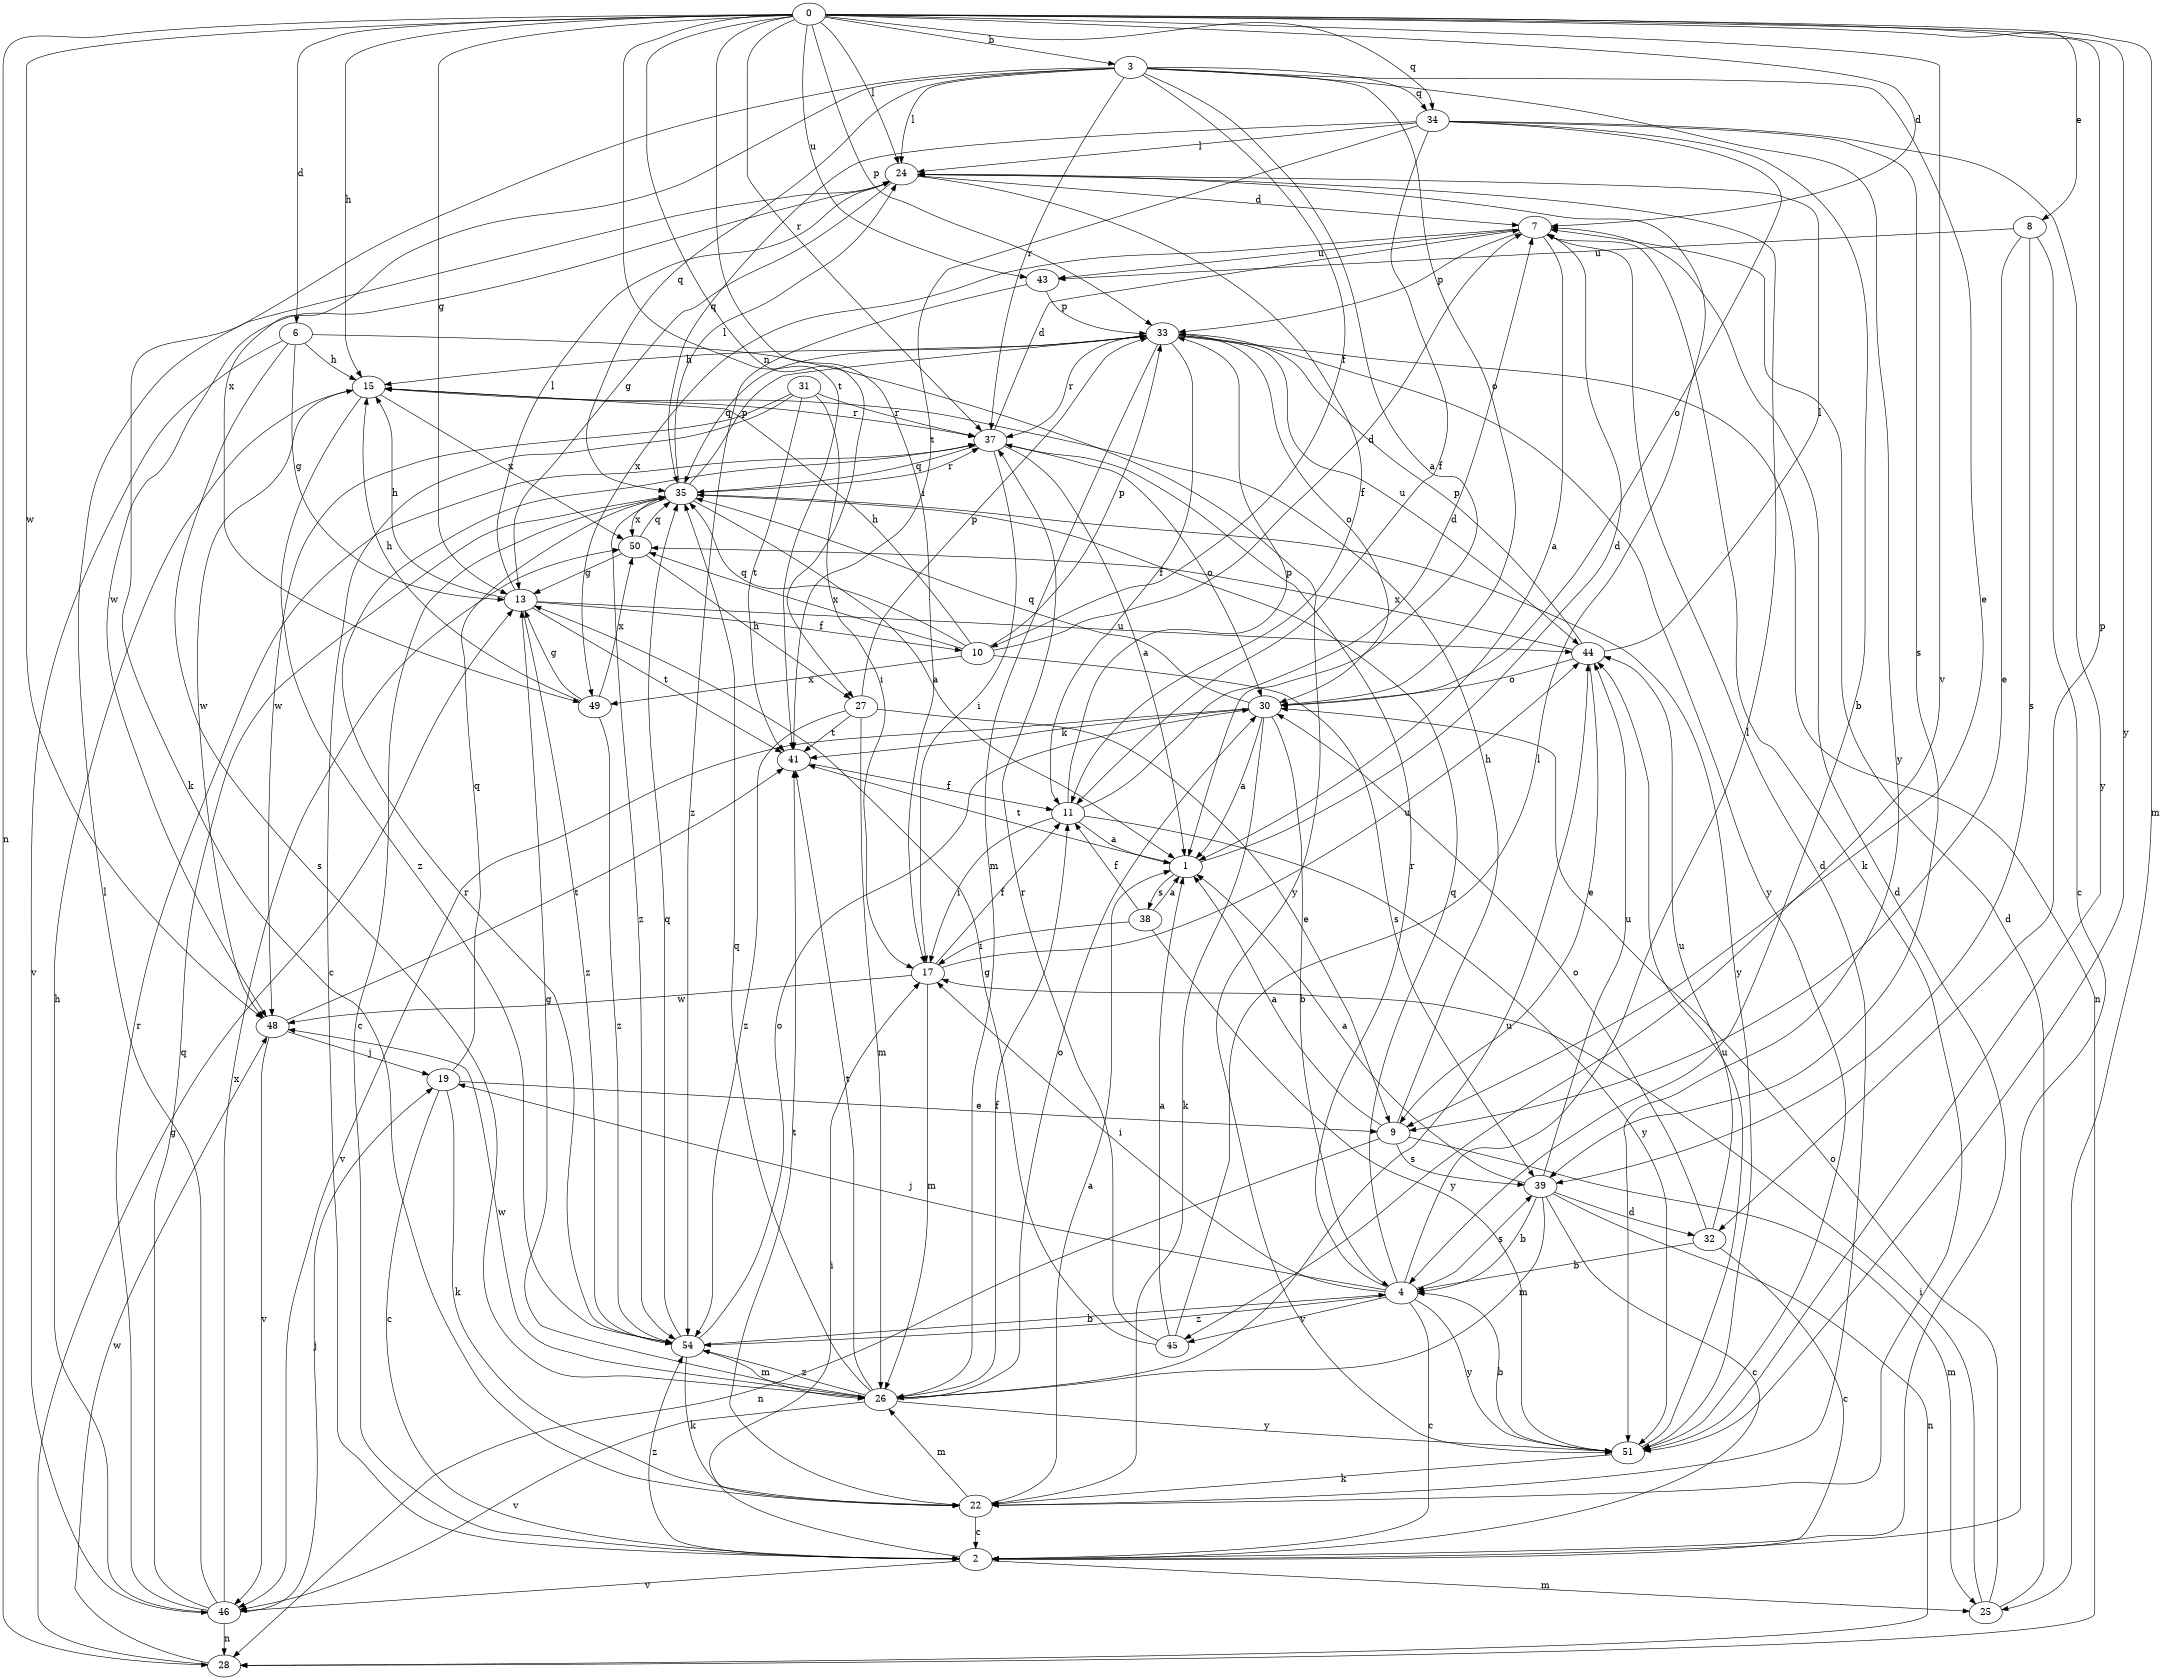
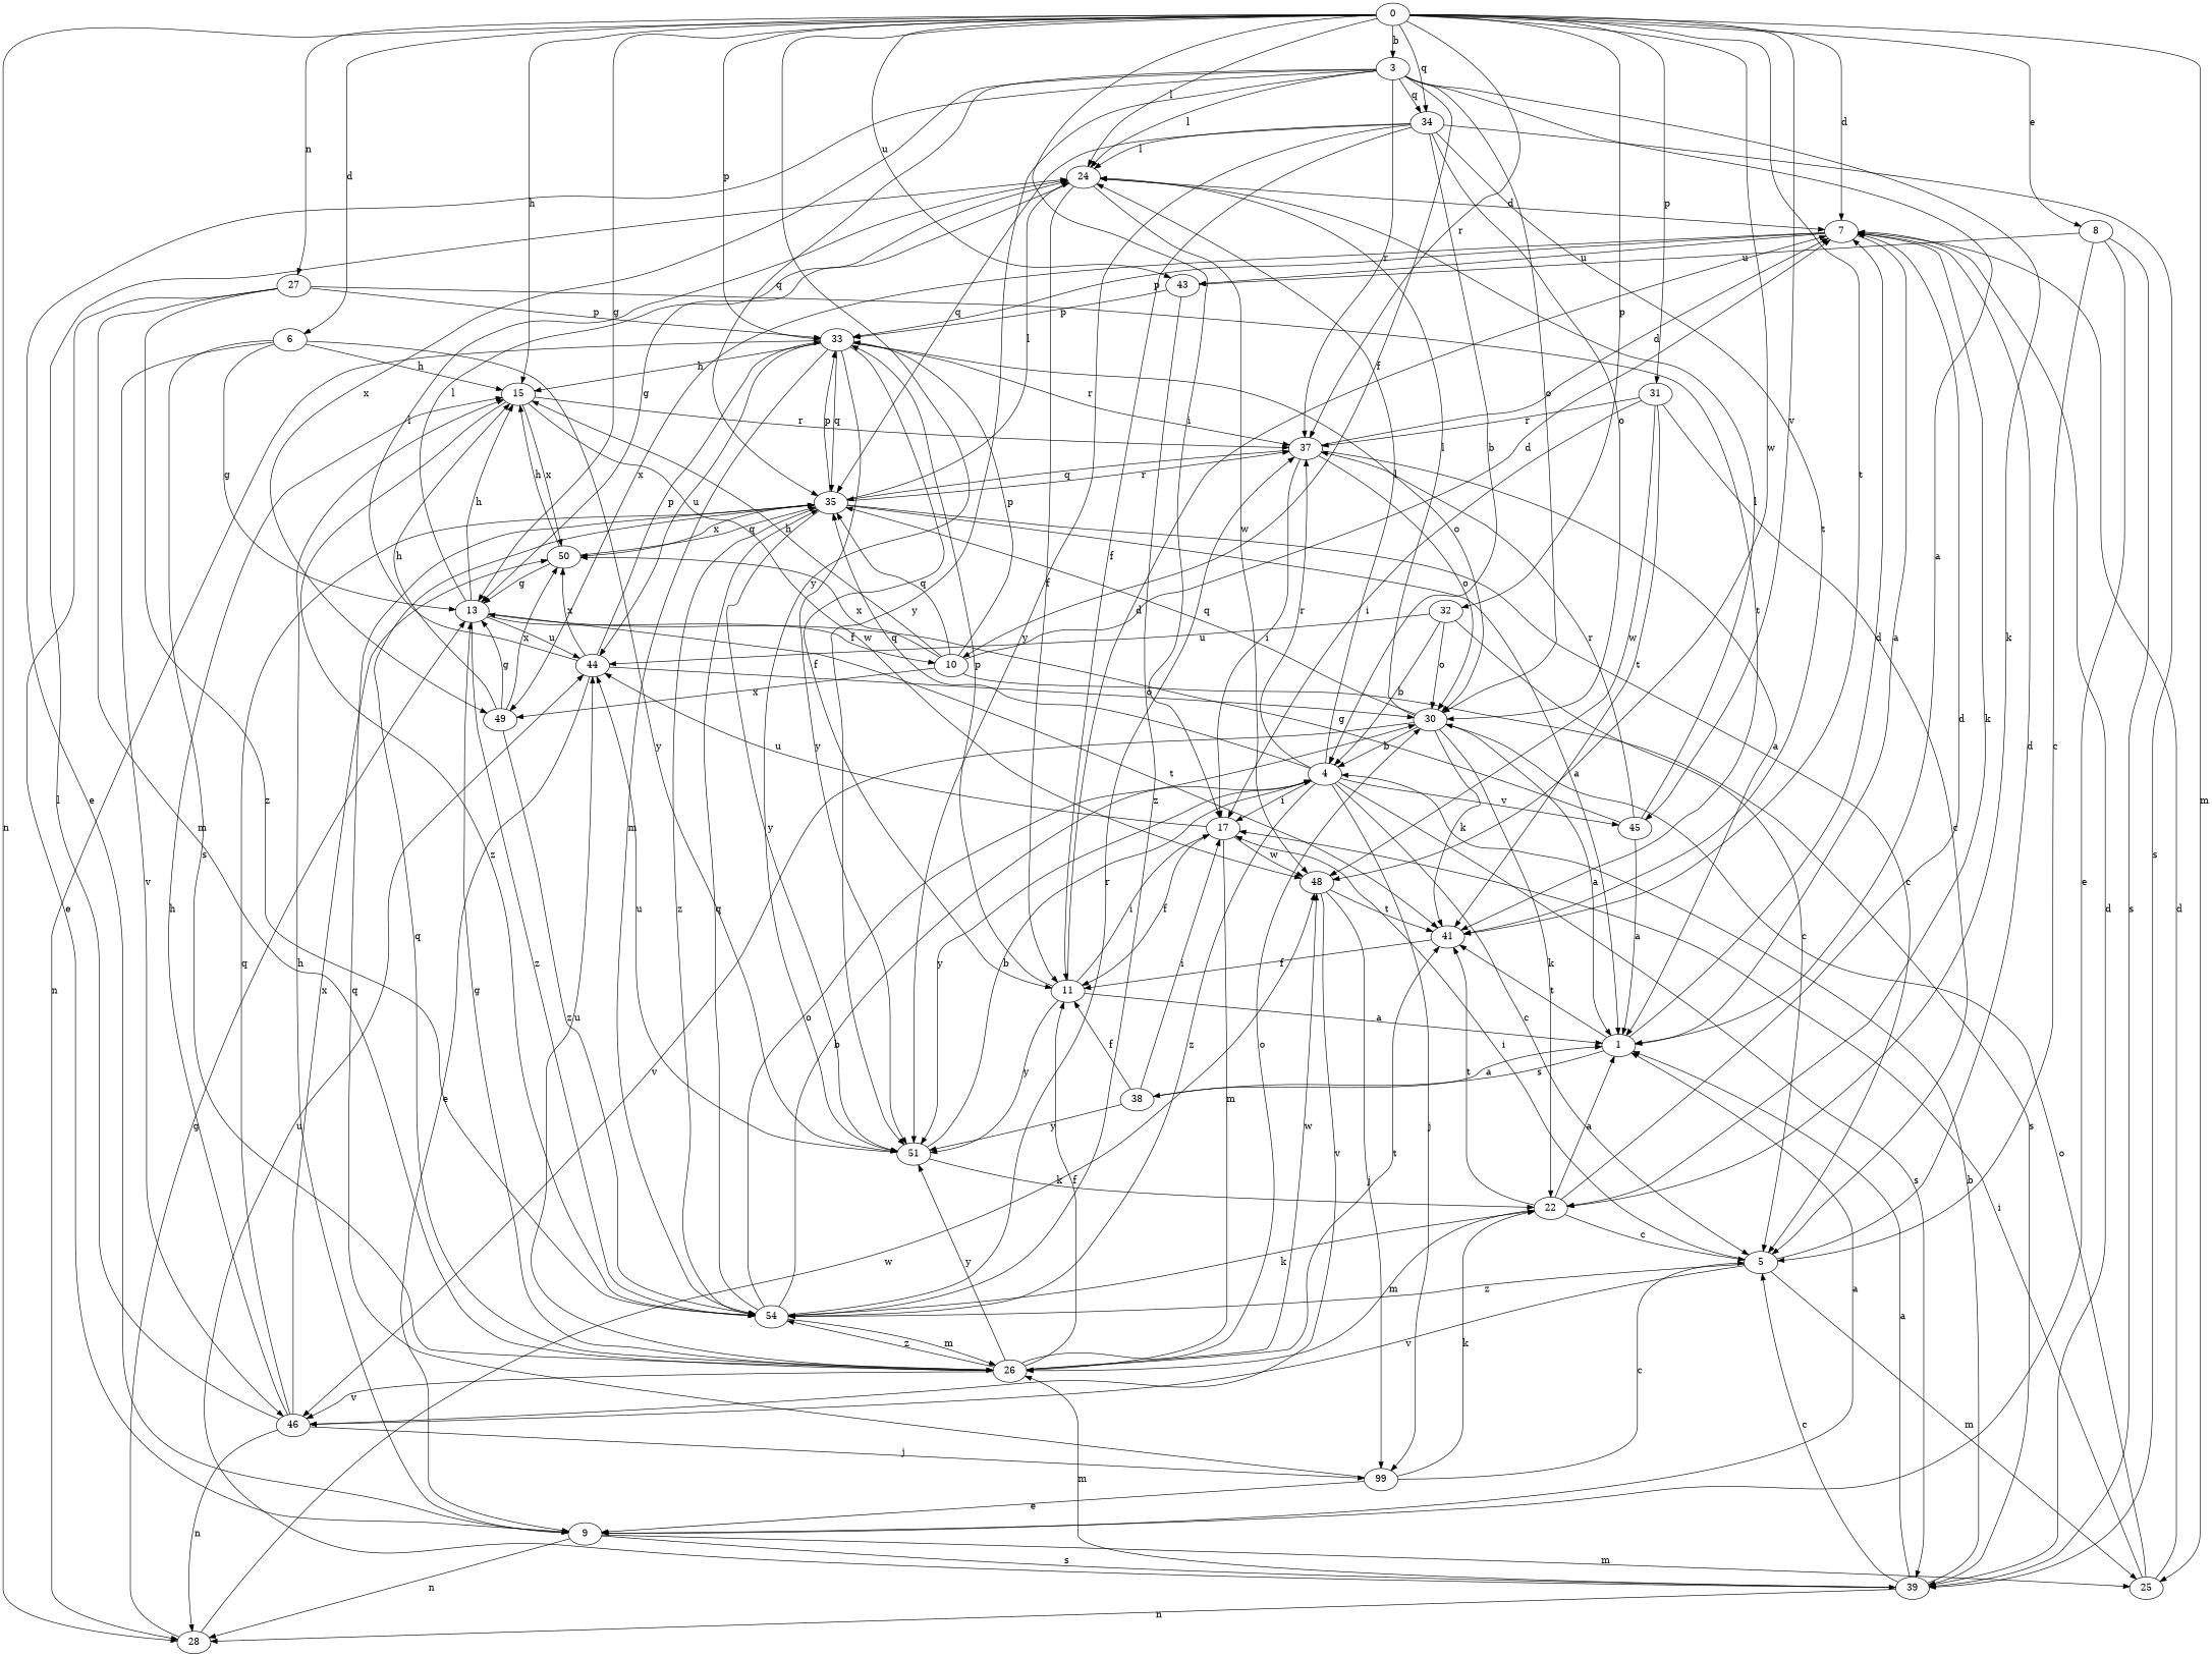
  strict digraph {
    0
    3
    6
    7
    8
    13
    15
    17
    24
    25
    27
    28
    31
    32
    33
    34
    37
    41
    43
    45
    48
    51
    1
    9
    10
    22
    30
    35
    49
    46
    26
-   5 [label=2]
+   5
    39
    54
    44
    50
    11
    4
-   19
+   19 [label=99]
    38
    0 -> 3 [label=b]
    0 -> 6 [label=d]
    0 -> 7 [label=d]
    0 -> 8 [label=e]
    0 -> 13 [label=g]
    0 -> 15 [label=h]
    0 -> 17 [label=i]
    0 -> 24 [label=l]
    0 -> 25 [label=m]
    0 -> 27 [label=n]
    0 -> 28 [label=n]
+   0 -> 31 [label=p]
    0 -> 32 [label=p]
    0 -> 33 [label=p]
    0 -> 34 [label=q]
    0 -> 37 [label=r]
    0 -> 41 [label=t]
    0 -> 43 [label=u]
    0 -> 45 [label=v]
    0 -> 48 [label=w]
    0 -> 51 [label=y]
    3 -> 24 [label=l]
    3 -> 34 [label=q]
    3 -> 37 [label=r]
    3 -> 51 [label=y]
    3 -> 1 [label=a]
    3 -> 9 [label=e]
    3 -> 10 [label=f]
    3 -> 22 [label=k]
    3 -> 30 [label=o]
    3 -> 35 [label=q]
    3 -> 49 [label=x]
    6 -> 13 [label=g]
    6 -> 15 [label=h]
    6 -> 51 [label=y]
    6 -> 46 [label=v]
    6 -> 26 [label=s]
    7 -> 33 [label=p]
    7 -> 43 [label=u]
    7 -> 1 [label=a]
    7 -> 22 [label=k]
    7 -> 49 [label=x]
    8 -> 43 [label=u]
    8 -> 9 [label=e]
    8 -> 5 [label=c]
    8 -> 39 [label=s]
    13 -> 15 [label=h]
    13 -> 24 [label=l]
    13 -> 41 [label=t]
    13 -> 10 [label=f]
    13 -> 54 [label=z]
    13 -> 44 [label=u]
    15 -> 37 [label=r]
    15 -> 48 [label=w]
    15 -> 54 [label=z]
    15 -> 50 [label=x]
    17 -> 48 [label=w]
    17 -> 26 [label=m]
    17 -> 44 [label=u]
    17 -> 11 [label=f]
    24 -> 7 [label=d]
    24 -> 13 [label=g]
    24 -> 48 [label=w]
    24 -> 11 [label=f]
    25 -> 7 [label=d]
    25 -> 17 [label=i]
    25 -> 30 [label=o]
    27 -> 33 [label=p]
    27 -> 41 [label=t]
    27 -> 9 [label=e]
    27 -> 26 [label=m]
    27 -> 54 [label=z]
    28 -> 13 [label=g]
    28 -> 48 [label=w]
    31 -> 17 [label=i]
    31 -> 37 [label=r]
    31 -> 41 [label=t]
    31 -> 48 [label=w]
    31 -> 5 [label=c]
    32 -> 30 [label=o]
    32 -> 5 [label=c]
    32 -> 44 [label=u]
    32 -> 4 [label=b]
    33 -> 15 [label=h]
    33 -> 28 [label=n]
    33 -> 37 [label=r]
    33 -> 51 [label=y]
    33 -> 30 [label=o]
    33 -> 35 [label=q]
-   33 -> 26 [label=m]
+   33 -> 54 [label=m]
    33 -> 44 [label=u]
    33 -> 11 [label=f]
    34 -> 24 [label=l]
    34 -> 41 [label=t]
    34 -> 51 [label=y]
    34 -> 30 [label=o]
    34 -> 35 [label=q]
    34 -> 39 [label=s]
    34 -> 11 [label=f]
    34 -> 4 [label=b]
    37 -> 7 [label=d]
    37 -> 17 [label=i]
    37 -> 1 [label=a]
    37 -> 30 [label=o]
    37 -> 35 [label=q]
    41 -> 11 [label=f]
    43 -> 33 [label=p]
    43 -> 54 [label=z]
    45 -> 13 [label=g]
    45 -> 24 [label=l]
    45 -> 37 [label=r]
    45 -> 1 [label=a]
    48 -> 41 [label=t]
    48 -> 46 [label=v]
    48 -> 19 [label=j]
    51 -> 22 [label=k]
    51 -> 44 [label=u]
    51 -> 4 [label=b]
    1 -> 7 [label=d]
    1 -> 41 [label=t]
    1 -> 38 [label=s]
    9 -> 15 [label=h]
    9 -> 25 [label=m]
    9 -> 28 [label=n]
    9 -> 1 [label=a]
    9 -> 39 [label=s]
    10 -> 7 [label=d]
    10 -> 15 [label=h]
    10 -> 33 [label=p]
    10 -> 35 [label=q]
    10 -> 49 [label=x]
    10 -> 39 [label=s]
    10 -> 50 [label=x]
    22 -> 7 [label=d]
    22 -> 41 [label=t]
    22 -> 1 [label=a]
    22 -> 26 [label=m]
    22 -> 5 [label=c]
+   30 -> 24 [label=l]
    30 -> 41 [label=k]
    30 -> 1 [label=a]
    30 -> 22 [label=k]
    30 -> 35 [label=q]
    30 -> 46 [label=v]
    30 -> 4 [label=b]
    35 -> 24 [label=l]
    35 -> 33 [label=p]
    35 -> 37 [label=r]
    35 -> 51 [label=y]
    35 -> 1 [label=a]
    35 -> 5 [label=c]
    35 -> 54 [label=z]
    35 -> 50 [label=x]
    49 -> 13 [label=g]
    49 -> 15 [label=h]
    49 -> 54 [label=z]
    49 -> 50 [label=x]
    46 -> 15 [label=h]
    46 -> 24 [label=l]
    46 -> 28 [label=n]
-   46 -> 37 [label=r]
    46 -> 35 [label=q]
    46 -> 50 [label=x]
    46 -> 19 [label=j]
    26 -> 13 [label=g]
    26 -> 41 [label=t]
    26 -> 48 [label=w]
    26 -> 51 [label=y]
    26 -> 30 [label=o]
    26 -> 35 [label=q]
    26 -> 46 [label=v]
    26 -> 54 [label=z]
    26 -> 44 [label=u]
    26 -> 11 [label=f]
    5 -> 7 [label=d]
    5 -> 17 [label=i]
    5 -> 25 [label=m]
    5 -> 46 [label=v]
    5 -> 54 [label=z]
-   39 -> 32 [label=d]
+   39 -> 7 [label=d]
    39 -> 28 [label=n]
    39 -> 1 [label=a]
    39 -> 26 [label=m]
    39 -> 5 [label=c]
    39 -> 44 [label=u]
    39 -> 4 [label=b]
    54 -> 37 [label=r]
    54 -> 22 [label=k]
    54 -> 30 [label=o]
    54 -> 35 [label=q]
    54 -> 26 [label=m]
    54 -> 4 [label=b]
    44 -> 24 [label=l]
    44 -> 33 [label=p]
    44 -> 9 [label=e]
    44 -> 30 [label=o]
    44 -> 50 [label=x]
    50 -> 13 [label=g]
-   50 -> 27 [label=h]
+   50 -> 15 [label=h]
    50 -> 35 [label=q]
    11 -> 7 [label=d]
    11 -> 17 [label=i]
    11 -> 33 [label=p]
    11 -> 51 [label=y]
    11 -> 1 [label=a]
    4 -> 17 [label=i]
    4 -> 24 [label=l]
    4 -> 37 [label=r]
    4 -> 45 [label=v]
    4 -> 51 [label=y]
    4 -> 35 [label=q]
    4 -> 5 [label=c]
    4 -> 39 [label=s]
    4 -> 54 [label=z]
    4 -> 19 [label=j]
    19 -> 9 [label=e]
    19 -> 22 [label=k]
    19 -> 35 [label=q]
    19 -> 5 [label=c]
    38 -> 17 [label=i]
    38 -> 51 [label=y]
    38 -> 1 [label=a]
    38 -> 11 [label=f]
  }
